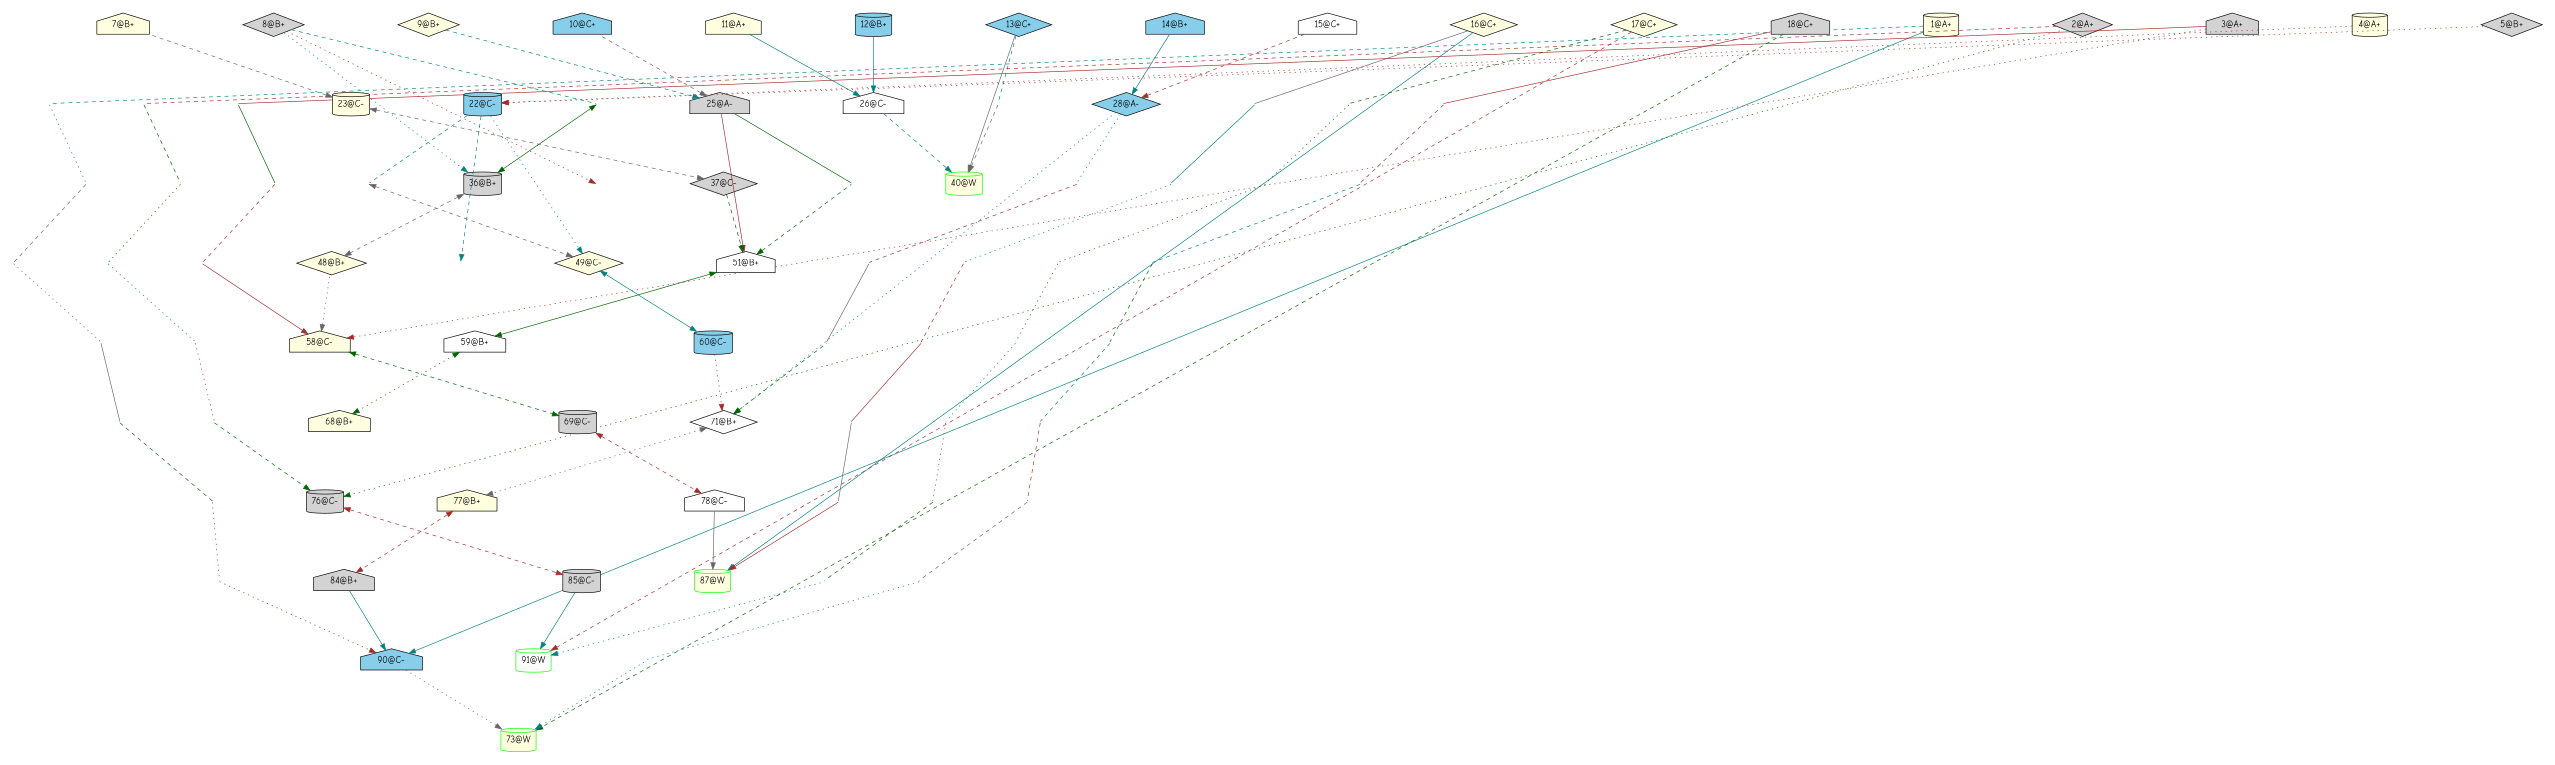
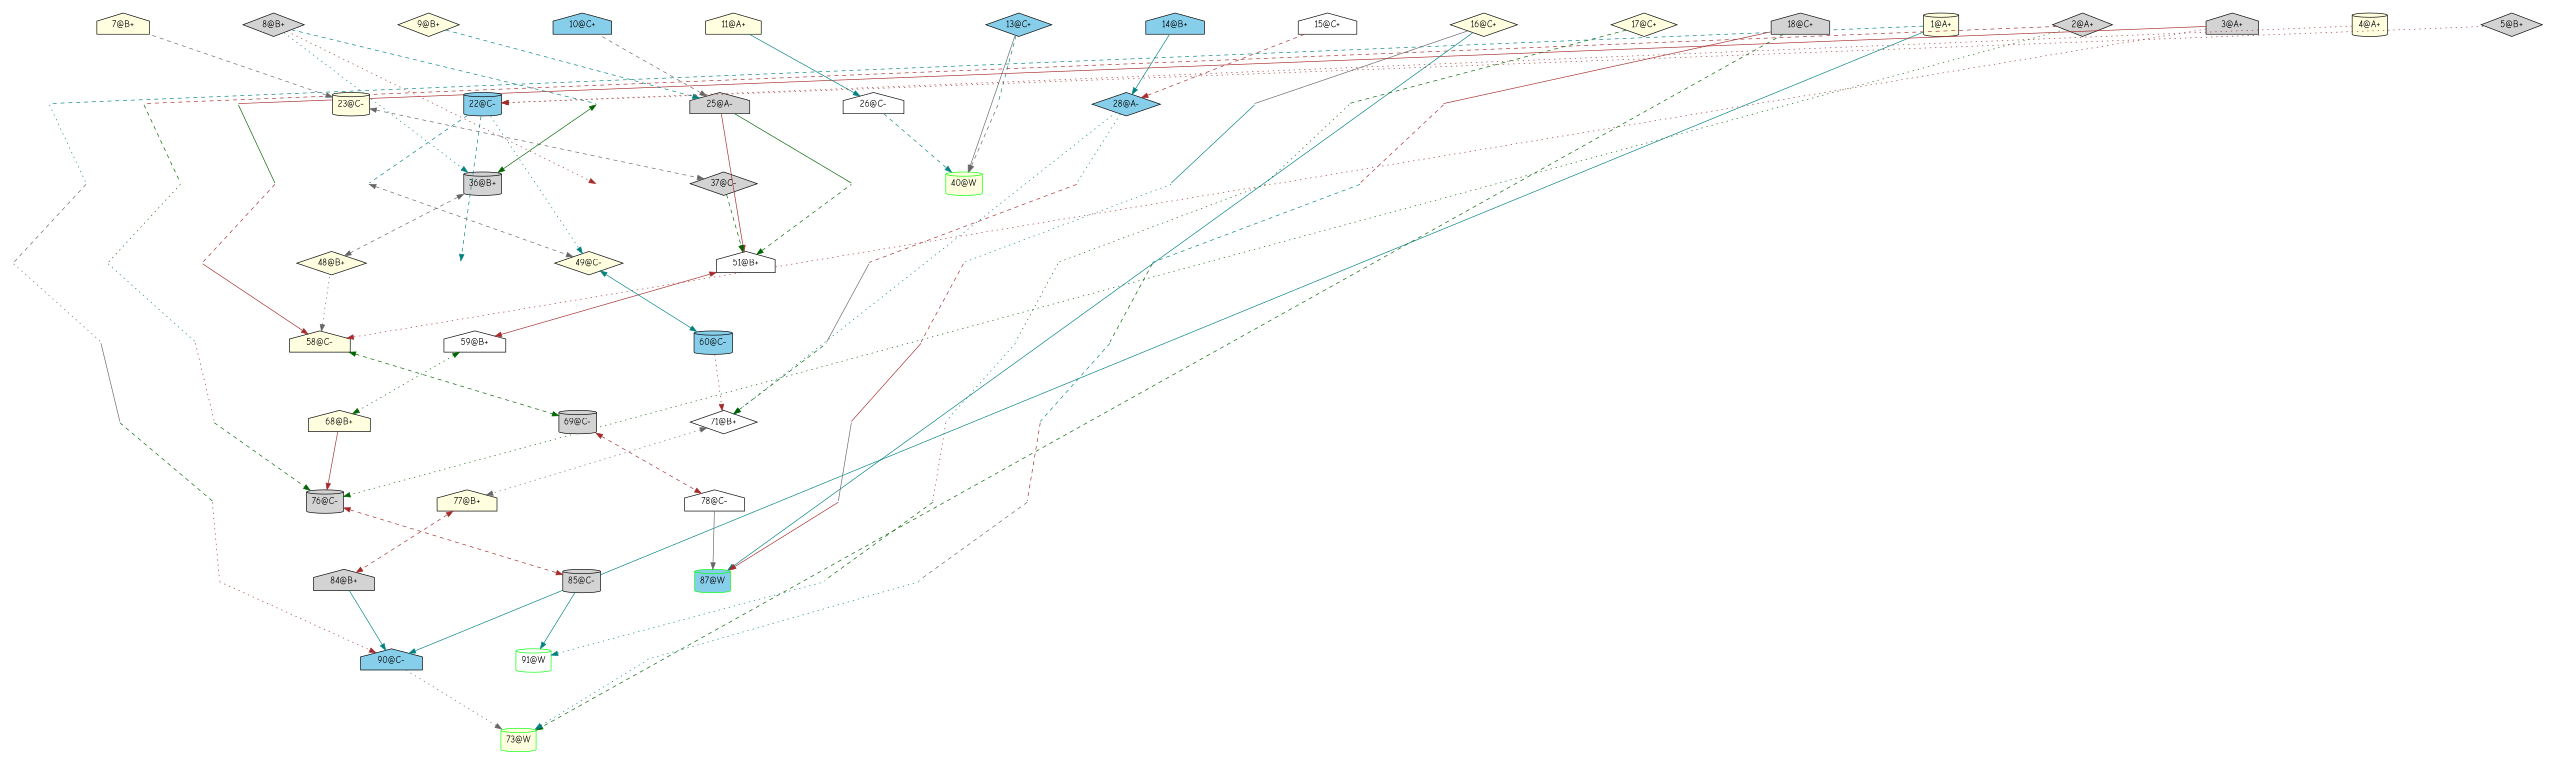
  digraph {
    fontname="Comic Neue"
    newrank=true
    nodesep=2
    rankdir=TB
    ranksep="1.2 equally"
    splines=false
    node [fontname="Comic Neue" style=invis fixedsize=true]
    edge [color=red constraint=true dir=none fontname="Comic Neue" style=invis]
    "1@A+" [fillcolor=lightyellow shape=cylinder style=filled fixedsize=""]
    "2@A+" [fillcolor=lightgrey shape=diamond style=filled fixedsize=""]
    "3@A+" [fillcolor=lightgrey shape=house style=filled fixedsize=""]
    "4@A+" [fillcolor=lightyellow shape=cylinder style=filled fixedsize=""]
    "5@B+" [fillcolor=lightgrey shape=diamond style=filled fixedsize=""]
    "7@B+" [fillcolor=lightyellow shape=house style=filled fixedsize=""]
    "8@B+" [fillcolor=lightgrey shape=diamond style=filled fixedsize=""]
    "9@B+" [fillcolor=lightyellow shape=diamond style=filled fixedsize=""]
    "10@C+" [fillcolor=skyblue shape=house style=filled fixedsize=""]
    "11@A+" [fillcolor=lightyellow shape=house style=filled fixedsize=""]
-   "12@B+" [fillcolor=skyblue shape=cylinder style=filled fixedsize=""]
    "13@C+" [fillcolor=skyblue shape=diamond style=filled fixedsize=""]
    "14@B+" [fillcolor=skyblue shape=house style=filled fixedsize=""]
    "15@C+" [fillcolor=white shape=house style=filled fixedsize=""]
    "16@C+" [fillcolor=lightyellow shape=diamond style=filled fixedsize=""]
    "17@C+" [fillcolor=lightyellow shape=diamond style=filled fixedsize=""]
    "18@C+" [fillcolor=lightgrey shape=house style=filled fixedsize=""]
    "1$19@A+" [width=0]
    "2$20@A+" [width=0]
    "3$21@A+" [width=0]
    "22@C-" [fillcolor=skyblue shape=cylinder style=filled fixedsize=""]
    "23@C-" [fillcolor=lightyellow shape=cylinder style=filled fixedsize=""]
    "8$24@B+" [width=0]
    "25@A-" [fillcolor=lightgrey shape=house style=filled fixedsize=""]
    "26@C-" [fillcolor=white shape=house style=filled fixedsize=""]
    "13$27@C+" [width=0]
    "28@A-" [fillcolor=skyblue shape=diamond style=filled fixedsize=""]
    "16$29@C+" [width=0]
    "17$30@C+" [width=0]
    "18$31@C+" [width=0]
    "22$35@C-" [width=0]
    "38@," [width=0]
    "25$39@A-" [width=0]
    "40@W" [color=green fillcolor=lightyellow shape=cylinder style=filled fixedsize=""]
    "28$41@A-" [width=0]
    "1$32@A+" [width=0]
    "2$33@A+" [width=0]
    "3$34@A+" [width=0]
    "16$42@C+" [width=0]
    "17$43@C+" [width=0]
    "18$44@C+" [width=0]
    "36@B+" [fillcolor=lightgrey shape=cylinder style=filled fixedsize=""]
    "37@C-" [fillcolor=lightgrey shape=diamond style=filled fixedsize=""]
    "51@B+" [fillcolor=white shape=house style=filled fixedsize=""]
    "1$45@A+" [width=0]
    "2$46@A+" [width=0]
    "3$47@A+" [width=0]
    "50@," [width=0]
    "28$52@A-" [width=0]
    "16$53@C+" [width=0]
    "17$54@C+" [width=0]
    "18$55@C+" [width=0]
    "48@B+" [fillcolor=lightyellow shape=diamond style=filled fixedsize=""]
    "49@C-" [fillcolor=lightyellow shape=diamond style=filled fixedsize=""]
    "61@," [width=0]
    "1$56@A+" [width=0]
    "2$57@A+" [width=0]
    "58@C-" [fillcolor=lightyellow shape=house style=filled fixedsize=""]
    "28$62@A-" [width=0]
    "16$63@C+" [width=0]
    "17$64@C+" [width=0]
    "18$65@C+" [width=0]
    "59@B+" [fillcolor=white shape=house style=filled fixedsize=""]
    "60@C-" [fillcolor=skyblue shape=cylinder style=filled fixedsize=""]
    "70@," [width=0]
    "71@B+" [fillcolor=white shape=diamond style=filled fixedsize=""]
    "1$66@A+" [width=0]
    "2$67@A+" [width=0]
    "16$72@C+" [width=0]
    "17$73@C+" [width=0]
    "18$74@C+" [width=0]
    "68@B+" [fillcolor=lightyellow shape=house style=filled fixedsize=""]
    "69@C-" [fillcolor=lightgrey shape=cylinder style=filled fixedsize=""]
    "79@," [width=0]
    "1$75@A+" [width=0]
    "76@C-" [fillcolor=lightgrey shape=cylinder style=filled fixedsize=""]
    "16$80@C+" [width=0]
    "17$81@C+" [width=0]
    "18$82@C+" [width=0]
    "77@B+" [fillcolor=lightyellow shape=house style=filled fixedsize=""]
    "78@C-" [fillcolor=white shape=house style=filled fixedsize=""]
    "86@," [width=0]
-   "87@W" [color=green fillcolor=lightyellow shape=cylinder style=filled fixedsize=""]
+   "87@W" [color=green fillcolor=skyblue shape=cylinder style=filled fixedsize=""]
    "1$83@A+" [width=0]
    "17$88@C+" [width=0]
    "18$89@C+" [width=0]
    "84@B+" [fillcolor=lightgrey shape=house style=filled fixedsize=""]
    "85@C-" [fillcolor=lightgrey shape=cylinder style=filled fixedsize=""]
    "91@W" [color=green fillcolor=white shape=cylinder style=filled fixedsize=""]
    "90@C-" [fillcolor=skyblue shape=house style=filled fixedsize=""]
    "18$92@C+" [width=0]
    n92 [color=green fillcolor=lightyellow label="73@W" shape=cylinder style=filled fixedsize=""]
    subgraph cluster_1 {
      rank=same
      style=invis
      "1@A+"
      "2@A+"
      "3@A+"
      "4@A+"
      "5@B+"
      "7@B+"
      "8@B+"
      "9@B+"
      "10@C+"
      "11@A+"
-     "12@B+"
      "13@C+"
      "14@B+"
      "15@C+"
      "16@C+"
      "17@C+"
      "18@C+"
    }
    subgraph cluster_2 {
      rank=same
      style=invis
      "70@,"
      "71@B+"
      "1$66@A+"
      "2$67@A+"
      "16$72@C+"
      "17$73@C+"
      "18$74@C+"
      "68@B+"
      "69@C-"
    }
    subgraph cluster_3 {
      rank=same
      style=invis
      "1$19@A+"
      "2$20@A+"
      "3$21@A+"
      "22@C-"
      "23@C-"
      "8$24@B+"
      "25@A-"
      "26@C-"
      "13$27@C+"
      "28@A-"
      "16$29@C+"
      "17$30@C+"
      "18$31@C+"
    }
    subgraph cluster_4 {
      rank=same
      style=invis
      "61@,"
      "1$56@A+"
      "2$57@A+"
      "58@C-"
      "28$62@A-"
      "16$63@C+"
      "17$64@C+"
      "18$65@C+"
      "59@B+"
      "60@C-"
    }
    subgraph cluster_5 {
      rank=same
      style=invis
      "51@B+"
      "1$45@A+"
      "2$46@A+"
      "3$47@A+"
      "50@,"
      "28$52@A-"
      "16$53@C+"
      "17$54@C+"
      "18$55@C+"
      "48@B+"
      "49@C-"
    }
    subgraph cluster_6 {
      rank=same
      style=invis
      "22$35@C-"
      "38@,"
      "25$39@A-"
      "40@W"
      "28$41@A-"
      "1$32@A+"
      "2$33@A+"
      "3$34@A+"
      "16$42@C+"
      "17$43@C+"
      "18$44@C+"
      "36@B+"
      "37@C-"
    }
    subgraph cluster_7 {
      rank=same
      style=invis
      "79@,"
      "1$75@A+"
      "76@C-"
      "16$80@C+"
      "17$81@C+"
      "18$82@C+"
      "77@B+"
      "78@C-"
    }
    subgraph cluster_8 {
      rank=same
      style=invis
      "86@,"
      "87@W"
      "1$83@A+"
      "17$88@C+"
      "18$89@C+"
      "84@B+"
      "85@C-"
    }
    subgraph cluster_9 {
      rank=same
      style=invis
      "91@W"
      "90@C-"
      "18$92@C+"
    }
    subgraph cluster_10 {
      rank=same
      style=invis
      n92
    }
    "1@A+" -> "2@A+"
    "1@A+" -> "1$19@A+" [color=teal constraint=false headclip=false style=dashed]
    "1@A+" -> "90@C-" [color=teal constraint=false style=solid dir=""]
    "2@A+" -> "3@A+"
    "2@A+" -> "2$20@A+" [color=brown constraint=false headclip=false style=dashed]
    "2@A+" -> "76@C-" [color=darkgreen constraint=false style=dotted dir=""]
    "3@A+" -> "4@A+"
    "3@A+" -> "3$21@A+" [color=brown constraint=false headclip=false style=solid]
    "3@A+" -> "58@C-" [color=brown constraint=false style=dotted dir=""]
    "4@A+" -> "5@B+"
    "4@A+" -> "22@C-" [color=brown style=dotted dir=""]
    "7@B+" -> "8@B+"
    "8@B+" -> "9@B+"
    "8@B+" -> "8$24@B+" [color=teal constraint=false headclip=false style=dashed]
    "8@B+" -> "38@," [color=brown constraint=false style=dotted dir=""]
    "8@B+" -> "36@B+" [color=teal constraint=false style=dotted dir=""]
    "9@B+" -> "10@C+"
    "9@B+" -> "25@A-" [color=teal style=dashed dir=""]
    "10@C+" -> "11@A+"
-   "11@A+" -> "12@B+"
    "11@A+" -> "26@C-" [color=teal style=solid dir=""]
-   "12@B+" -> "13@C+"
    "13@C+" -> "14@B+"
    "13@C+" -> "13$27@C+" [color=teal constraint=false headclip=false style=dashed]
    "13@C+" -> "40@W" [color=gray40 constraint=false style=solid dir=""]
    "14@B+" -> "15@C+"
    "14@B+" -> "28@A-" [color=teal style=solid dir=""]
    "15@C+" -> "16@C+"
    "16@C+" -> "17@C+"
    "16@C+" -> "16$29@C+" [color=gray40 constraint=false headclip=false style=solid]
    "16@C+" -> "87@W" [color=teal constraint=false style=solid dir=""]
    "17@C+" -> "18@C+"
    "17@C+" -> "17$30@C+" [color=darkgreen constraint=false headclip=false style=dashed]
-   "17@C+" -> "91@W" [color=brown constraint=false style=dashed dir=""]
    "18@C+" -> "18$31@C+" [color=brown constraint=false headclip=false style=solid]
    "18@C+" -> n92 [color=darkgreen constraint=false style=dashed dir=""]
    "1$19@A+" -> "2$20@A+" [headclip=false tailclip=false]
    "1$19@A+" -> "1$32@A+" [color=teal constraint=false headclip=false style=dotted tailclip=false]
    "2$20@A+" -> "3$21@A+" [headclip=false tailclip=false]
    "2$20@A+" -> "2$33@A+" [color=darkgreen constraint=false headclip=false style=dashed tailclip=false]
    "3$21@A+" -> "22@C-" [tailclip=false]
    "3$21@A+" -> "3$34@A+" [color=darkgreen constraint=false headclip=false style=solid tailclip=false]
    "22@C-" -> "5@B+" [color=brown dir=back style=dotted]
    "22@C-" -> "23@C-"
    "22@C-" -> "22$35@C-" [color=teal constraint=false headclip=false style=dashed]
    "22@C-" -> "50@," [color=teal constraint=false style=dashed dir=""]
    "22@C-" -> "49@C-" [color=teal constraint=false style=dotted dir=""]
    "23@C-" -> "7@B+" [color=gray40 dir=back style=dashed]
    "23@C-" -> "8$24@B+" [headclip=false]
    "23@C-" -> "38@," [color="" dir=""]
    "23@C-" -> "37@C-" [color=gray40 constraint=false dir=both style=dashed]
    "8$24@B+" -> "25@A-" [tailclip=false]
    "8$24@B+" -> "36@B+" [color=darkgreen constraint=false dir=both style=solid tailclip=false]
    "25@A-" -> "10@C+" [color=gray40 dir=back style=dashed]
    "25@A-" -> "26@C-"
    "25@A-" -> "25$39@A-" [color=darkgreen constraint=false headclip=false style=solid]
    "25@A-" -> "51@B+" [color=brown constraint=false style=solid dir=""]
-   "26@C-" -> "12@B+" [color=teal dir=back style=solid]
    "26@C-" -> "13$27@C+" [headclip=false]
    "26@C-" -> "40@W" [color=teal style=dashed dir=""]
    "13$27@C+" -> "28@A-" [tailclip=false]
    "28@A-" -> "15@C+" [color=brown dir=back style=dashed]
    "28@A-" -> "16$29@C+" [headclip=false]
    "28@A-" -> "28$41@A-" [color=teal constraint=false headclip=false style=dotted]
    "28@A-" -> "71@B+" [color=teal constraint=false style=dotted dir=""]
    "16$29@C+" -> "17$30@C+" [headclip=false tailclip=false]
    "16$29@C+" -> "16$42@C+" [color=teal constraint=false headclip=false style=solid tailclip=false]
    "17$30@C+" -> "18$31@C+" [headclip=false tailclip=false]
    "17$30@C+" -> "17$43@C+" [color=darkgreen constraint=false headclip=false style=dotted tailclip=false]
    "18$31@C+" -> "18$44@C+" [color=brown constraint=false headclip=false style=dashed tailclip=false]
    "22$35@C-" -> "36@B+" [tailclip=false]
    "22$35@C-" -> "50@," [tailclip=false color="" dir=""]
    "22$35@C-" -> "49@C-" [color=gray40 constraint=false dir=both style=dashed tailclip=false]
    "38@," -> "8$24@B+" [dir=back headclip=false color=""]
    "38@," -> "37@C-" [color="" dir=""]
    "25$39@A-" -> "40@W" [tailclip=false]
    "40@W" -> "13$27@C+" [color=gray40 dir=back headclip=false style=dashed]
    "40@W" -> "28$41@A-" [headclip=false]
    "28$41@A-" -> "16$42@C+" [headclip=false tailclip=false]
    "28$41@A-" -> "28$52@A-" [color=brown constraint=false headclip=false style=dashed tailclip=false]
    "1$32@A+" -> "2$33@A+" [headclip=false tailclip=false]
    "1$32@A+" -> "1$45@A+" [color=gray40 constraint=false headclip=false style=dashed tailclip=false]
    "2$33@A+" -> "3$34@A+" [headclip=false tailclip=false]
    "2$33@A+" -> "2$46@A+" [color=darkgreen constraint=false headclip=false style=dotted tailclip=false]
    "3$34@A+" -> "22$35@C-" [headclip=false tailclip=false]
    "3$34@A+" -> "3$47@A+" [color=brown constraint=false headclip=false style=dashed tailclip=false]
    "16$42@C+" -> "17$43@C+" [headclip=false tailclip=false]
    "16$42@C+" -> "16$53@C+" [color=teal constraint=false headclip=false style=dotted tailclip=false]
    "17$43@C+" -> "18$44@C+" [headclip=false tailclip=false]
    "17$43@C+" -> "17$54@C+" [color=darkgreen constraint=false headclip=false style=dotted tailclip=false]
    "18$44@C+" -> "18$55@C+" [color=teal constraint=false headclip=false style=dashed tailclip=false]
    "36@B+" -> "38@," [dir=back color=""]
    "36@B+" -> "37@C-"
    "36@B+" -> "48@B+" [color=gray40 constraint=false dir=both style=dashed]
    "37@C-" -> "25$39@A-" [headclip=false]
    "37@C-" -> "51@B+" [color=darkgreen style=dashed dir=""]
    "51@B+" -> "25$39@A-" [color=darkgreen dir=back headclip=false style=dashed]
    "51@B+" -> "28$52@A-" [headclip=false]
-   "51@B+" -> "59@B+" [color=darkgreen constraint=false dir=both style=solid]
+   "51@B+" -> "59@B+" [color=brown constraint=false dir=both style=solid]
    "1$45@A+" -> "2$46@A+" [headclip=false tailclip=false]
    "1$45@A+" -> "1$56@A+" [color=gray40 constraint=false headclip=false style=dotted tailclip=false]
    "2$46@A+" -> "3$47@A+" [headclip=false tailclip=false]
    "2$46@A+" -> "2$57@A+" [color=teal constraint=false headclip=false style=dotted tailclip=false]
    "3$47@A+" -> "48@B+" [tailclip=false]
    "3$47@A+" -> "58@C-" [color=brown style=solid tailclip=false dir=""]
    "50@," -> "36@B+" [dir=back color=""]
    "50@," -> "49@C-" [color="" dir=""]
    "28$52@A-" -> "16$53@C+" [headclip=false tailclip=false]
    "28$52@A-" -> "28$62@A-" [color=gray40 constraint=false headclip=false style=solid tailclip=false]
    "16$53@C+" -> "17$54@C+" [headclip=false tailclip=false]
    "16$53@C+" -> "16$63@C+" [color=brown constraint=false headclip=false style=dashed tailclip=false]
    "17$54@C+" -> "18$55@C+" [headclip=false tailclip=false]
    "17$54@C+" -> "17$64@C+" [color=darkgreen constraint=false headclip=false style=dotted tailclip=false]
    "18$55@C+" -> "18$65@C+" [color=darkgreen constraint=false headclip=false style=dashed tailclip=false]
    "48@B+" -> "50@," [dir=back color=""]
    "48@B+" -> "49@C-"
    "49@C-" -> "51@B+"
    "49@C-" -> "61@," [color="" dir=""]
    "49@C-" -> "60@C-" [color=teal constraint=false dir=both style=solid]
    "61@," -> "51@B+" [dir=back color=""]
    "61@," -> "60@C-" [color="" dir=""]
    "1$56@A+" -> "2$57@A+" [headclip=false tailclip=false]
    "1$56@A+" -> "1$66@A+" [color=gray40 constraint=false headclip=false style=solid tailclip=false]
    "2$57@A+" -> "58@C-" [tailclip=false]
    "2$57@A+" -> "2$67@A+" [color=brown constraint=false headclip=false style=dotted tailclip=false]
    "58@C-" -> "48@B+" [color=gray40 dir=back style=dotted]
    "58@C-" -> "59@B+"
    "58@C-" -> "70@," [color="" dir=""]
    "58@C-" -> "69@C-" [color=darkgreen constraint=false dir=both style=dashed]
    "28$62@A-" -> "16$63@C+" [headclip=false tailclip=false]
    "16$63@C+" -> "17$64@C+" [headclip=false tailclip=false]
    "16$63@C+" -> "16$72@C+" [color=brown constraint=false headclip=false style=solid tailclip=false]
    "17$64@C+" -> "18$65@C+" [headclip=false tailclip=false]
    "17$64@C+" -> "17$73@C+" [color=teal constraint=false headclip=false style=dotted tailclip=false]
    "18$65@C+" -> "18$74@C+" [color=teal constraint=false headclip=false style=dashed tailclip=false]
    "59@B+" -> "61@," [dir=back color=""]
    "59@B+" -> "60@C-"
    "59@B+" -> "68@B+" [color=darkgreen constraint=false dir=both style=dotted]
    "60@C-" -> "28$62@A-" [headclip=false]
    "60@C-" -> "71@B+" [color=brown style=dotted dir=""]
    "70@," -> "59@B+" [dir=back color=""]
    "70@," -> "69@C-" [color="" dir=""]
    "71@B+" -> "28$62@A-" [color=darkgreen dir=back headclip=false style=dashed]
    "71@B+" -> "16$72@C+" [headclip=false]
    "71@B+" -> "77@B+" [color=gray40 constraint=false dir=both style=dotted]
    "1$66@A+" -> "2$67@A+" [headclip=false tailclip=false]
    "1$66@A+" -> "1$75@A+" [color=darkgreen constraint=false headclip=false style=dashed tailclip=false]
    "2$67@A+" -> "68@B+" [tailclip=false]
    "2$67@A+" -> "76@C-" [color=darkgreen style=dashed tailclip=false dir=""]
    "16$72@C+" -> "17$73@C+" [headclip=false tailclip=false]
    "16$72@C+" -> "16$80@C+" [color=gray40 constraint=false headclip=false style=solid tailclip=false]
    "17$73@C+" -> "18$74@C+" [headclip=false tailclip=false]
    "17$73@C+" -> "17$81@C+" [color=brown constraint=false headclip=false style=dotted tailclip=false]
    "18$74@C+" -> "18$82@C+" [color=brown constraint=false headclip=false style=dashed tailclip=false]
    "68@B+" -> "70@," [dir=back color=""]
    "68@B+" -> "69@C-"
    "69@C-" -> "71@B+"
    "69@C-" -> "79@," [color="" dir=""]
    "69@C-" -> "78@C-" [color=brown constraint=false dir=both style=dashed]
    "79@," -> "71@B+" [dir=back color=""]
    "79@," -> "78@C-" [color="" dir=""]
    "1$75@A+" -> "76@C-" [tailclip=false]
    "1$75@A+" -> "1$83@A+" [color=brown constraint=false headclip=false style=dotted tailclip=false]
+   "76@C-" -> "68@B+" [color=brown dir=back style=solid]
    "76@C-" -> "77@B+"
    "76@C-" -> "86@," [color="" dir=""]
    "76@C-" -> "85@C-" [color=brown constraint=false dir=both style=dashed]
    "16$80@C+" -> "17$81@C+" [headclip=false tailclip=false]
    "17$81@C+" -> "18$82@C+" [headclip=false tailclip=false]
    "17$81@C+" -> "17$88@C+" [color=darkgreen constraint=false headclip=false style=dashed tailclip=false]
    "18$82@C+" -> "18$89@C+" [color=gray40 constraint=false headclip=false style=dashed tailclip=false]
    "77@B+" -> "79@," [dir=back color=""]
    "77@B+" -> "78@C-"
    "77@B+" -> "84@B+" [color=brown constraint=false dir=both style=dashed]
    "78@C-" -> "16$80@C+" [headclip=false]
    "78@C-" -> "87@W" [color=gray40 style=solid dir=""]
    "86@," -> "77@B+" [dir=back color=""]
    "86@," -> "85@C-" [color="" dir=""]
    "87@W" -> "16$80@C+" [color=brown dir=back headclip=false style=solid]
    "87@W" -> "17$88@C+" [headclip=false]
    "1$83@A+" -> "84@B+" [tailclip=false]
    "1$83@A+" -> "90@C-" [color=brown style=dotted tailclip=false dir=""]
    "17$88@C+" -> "18$89@C+" [headclip=false tailclip=false]
    "18$89@C+" -> "18$92@C+" [color=teal constraint=false headclip=false style=dotted tailclip=false]
    "84@B+" -> "86@," [dir=back color=""]
    "84@B+" -> "85@C-"
    "85@C-" -> "87@W"
    "85@C-" -> "91@W" [color=teal style=solid dir=""]
    "91@W" -> "17$88@C+" [color=teal dir=back headclip=false style=dotted]
    "91@W" -> "18$92@C+" [headclip=false]
    "90@C-" -> "84@B+" [color=teal dir=back style=solid]
    "90@C-" -> "91@W"
    "90@C-" -> n92 [color=gray40 style=dotted dir=""]
    n92 -> "18$92@C+" [color=teal dir=back headclip=false style=dotted]
  }
